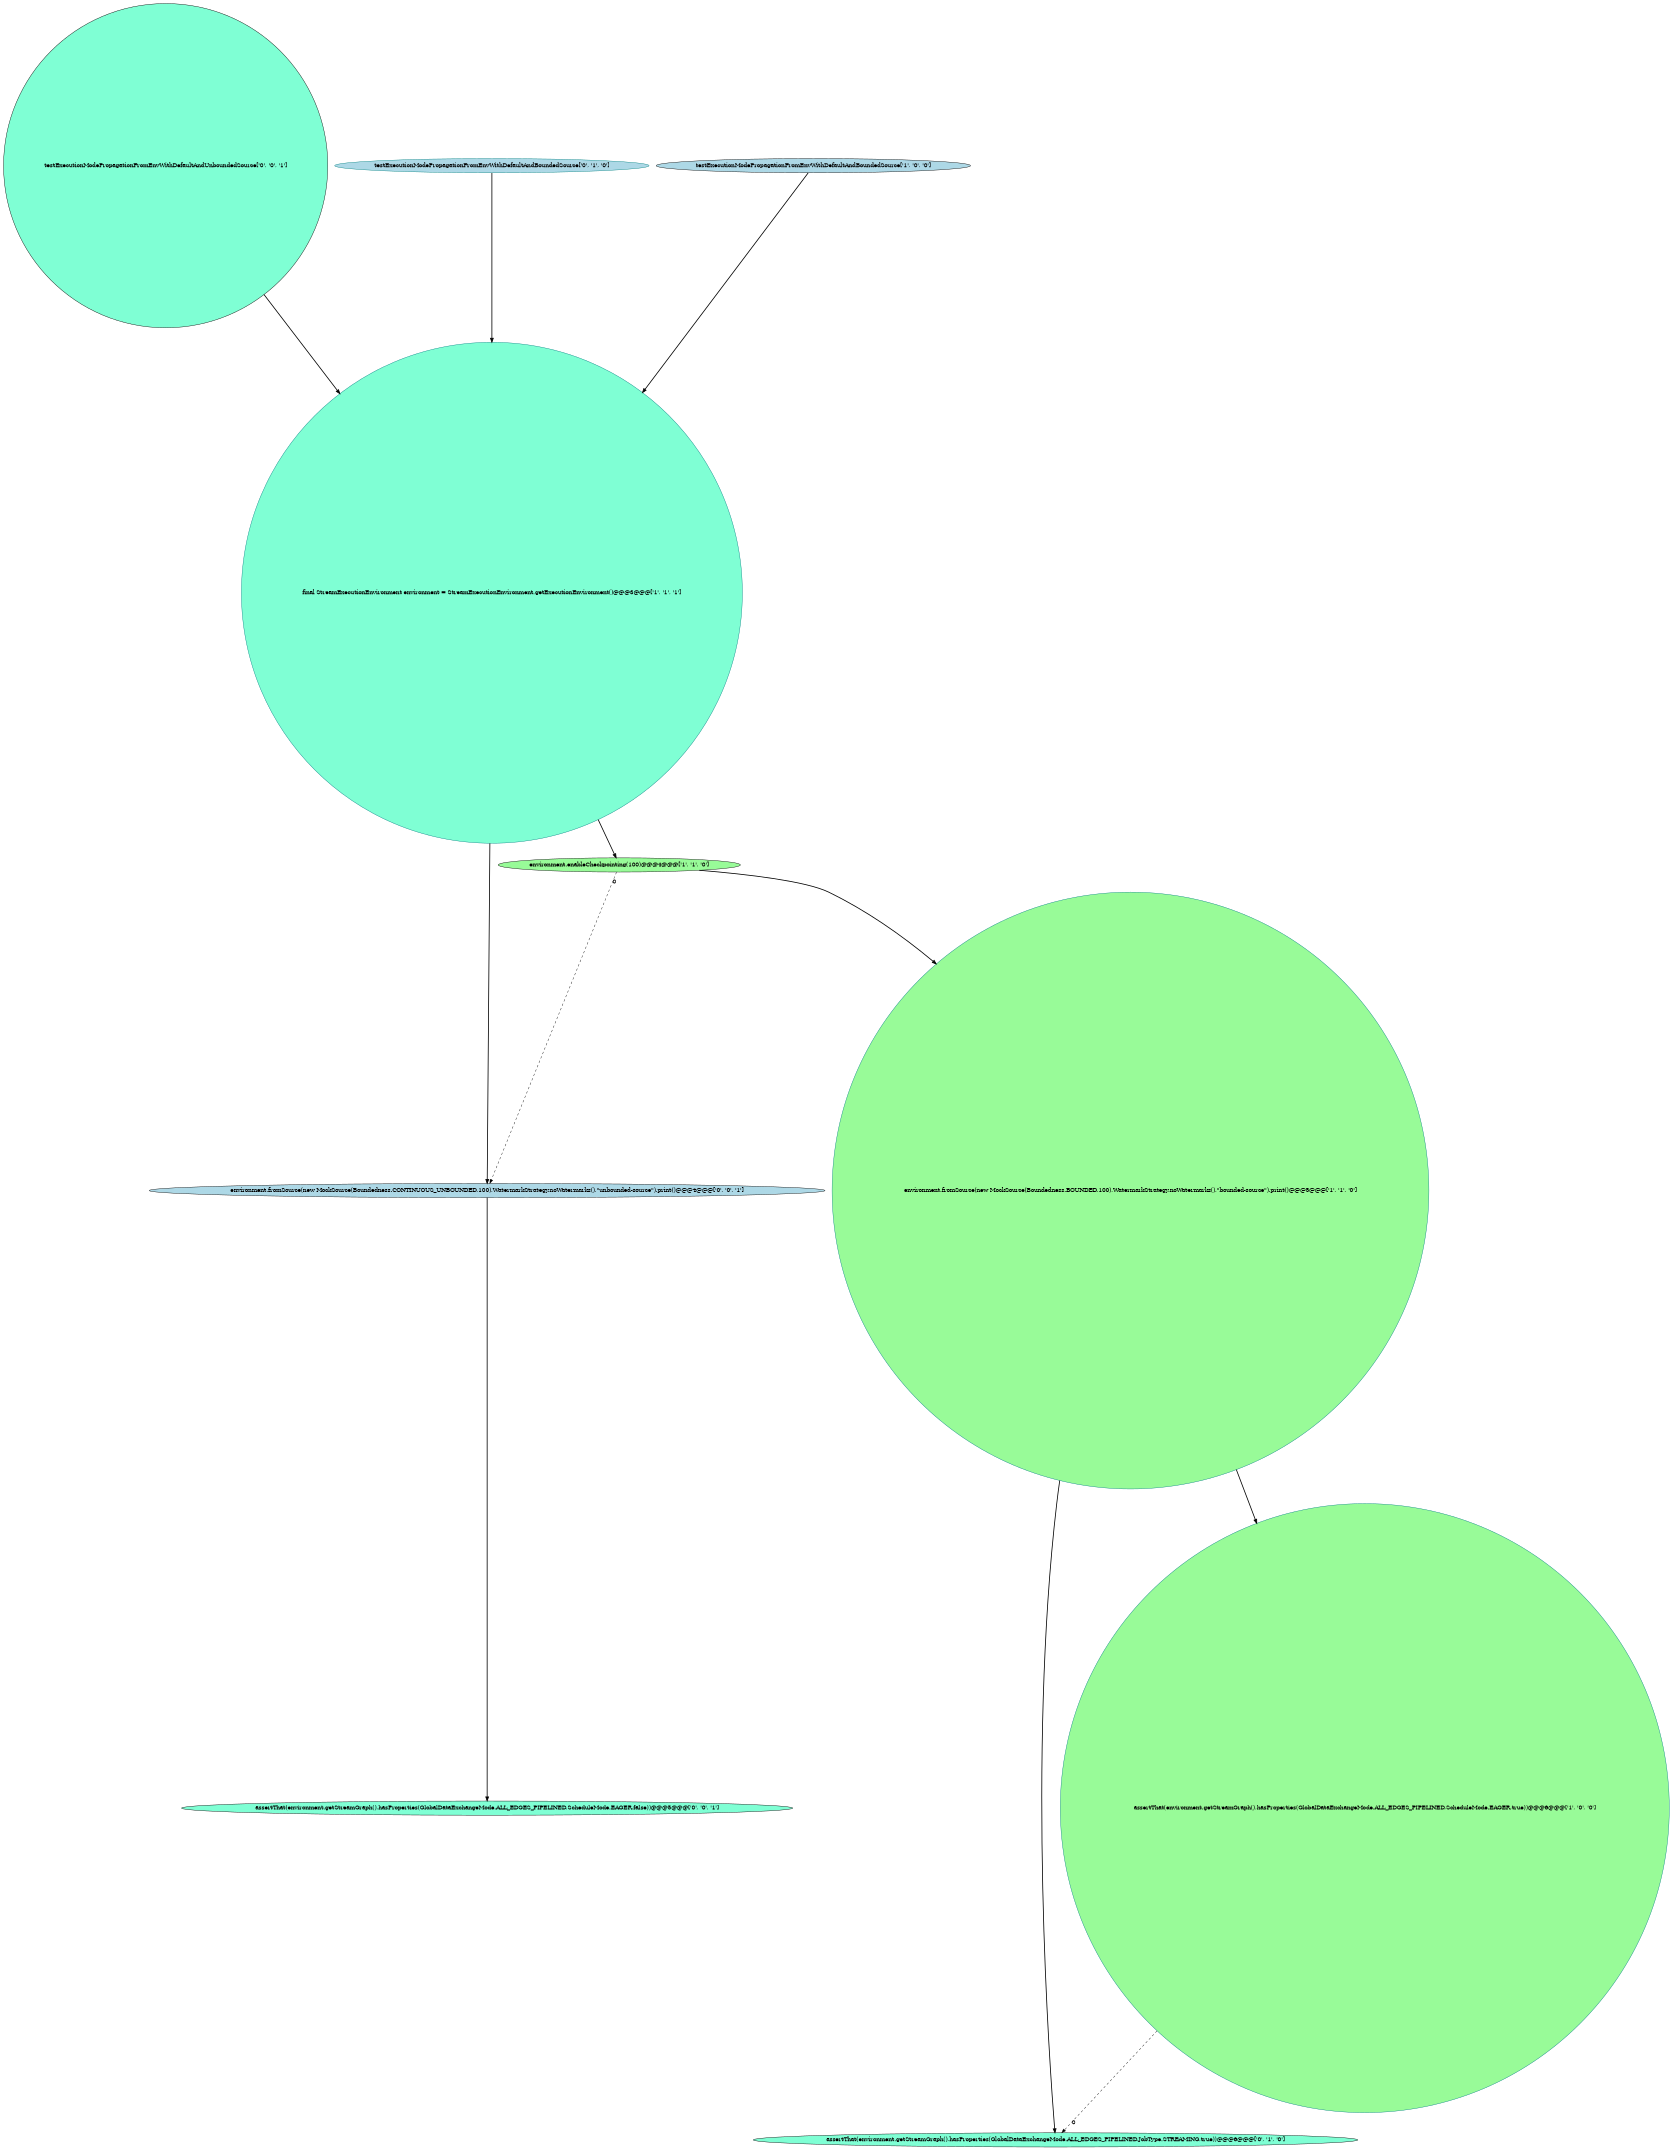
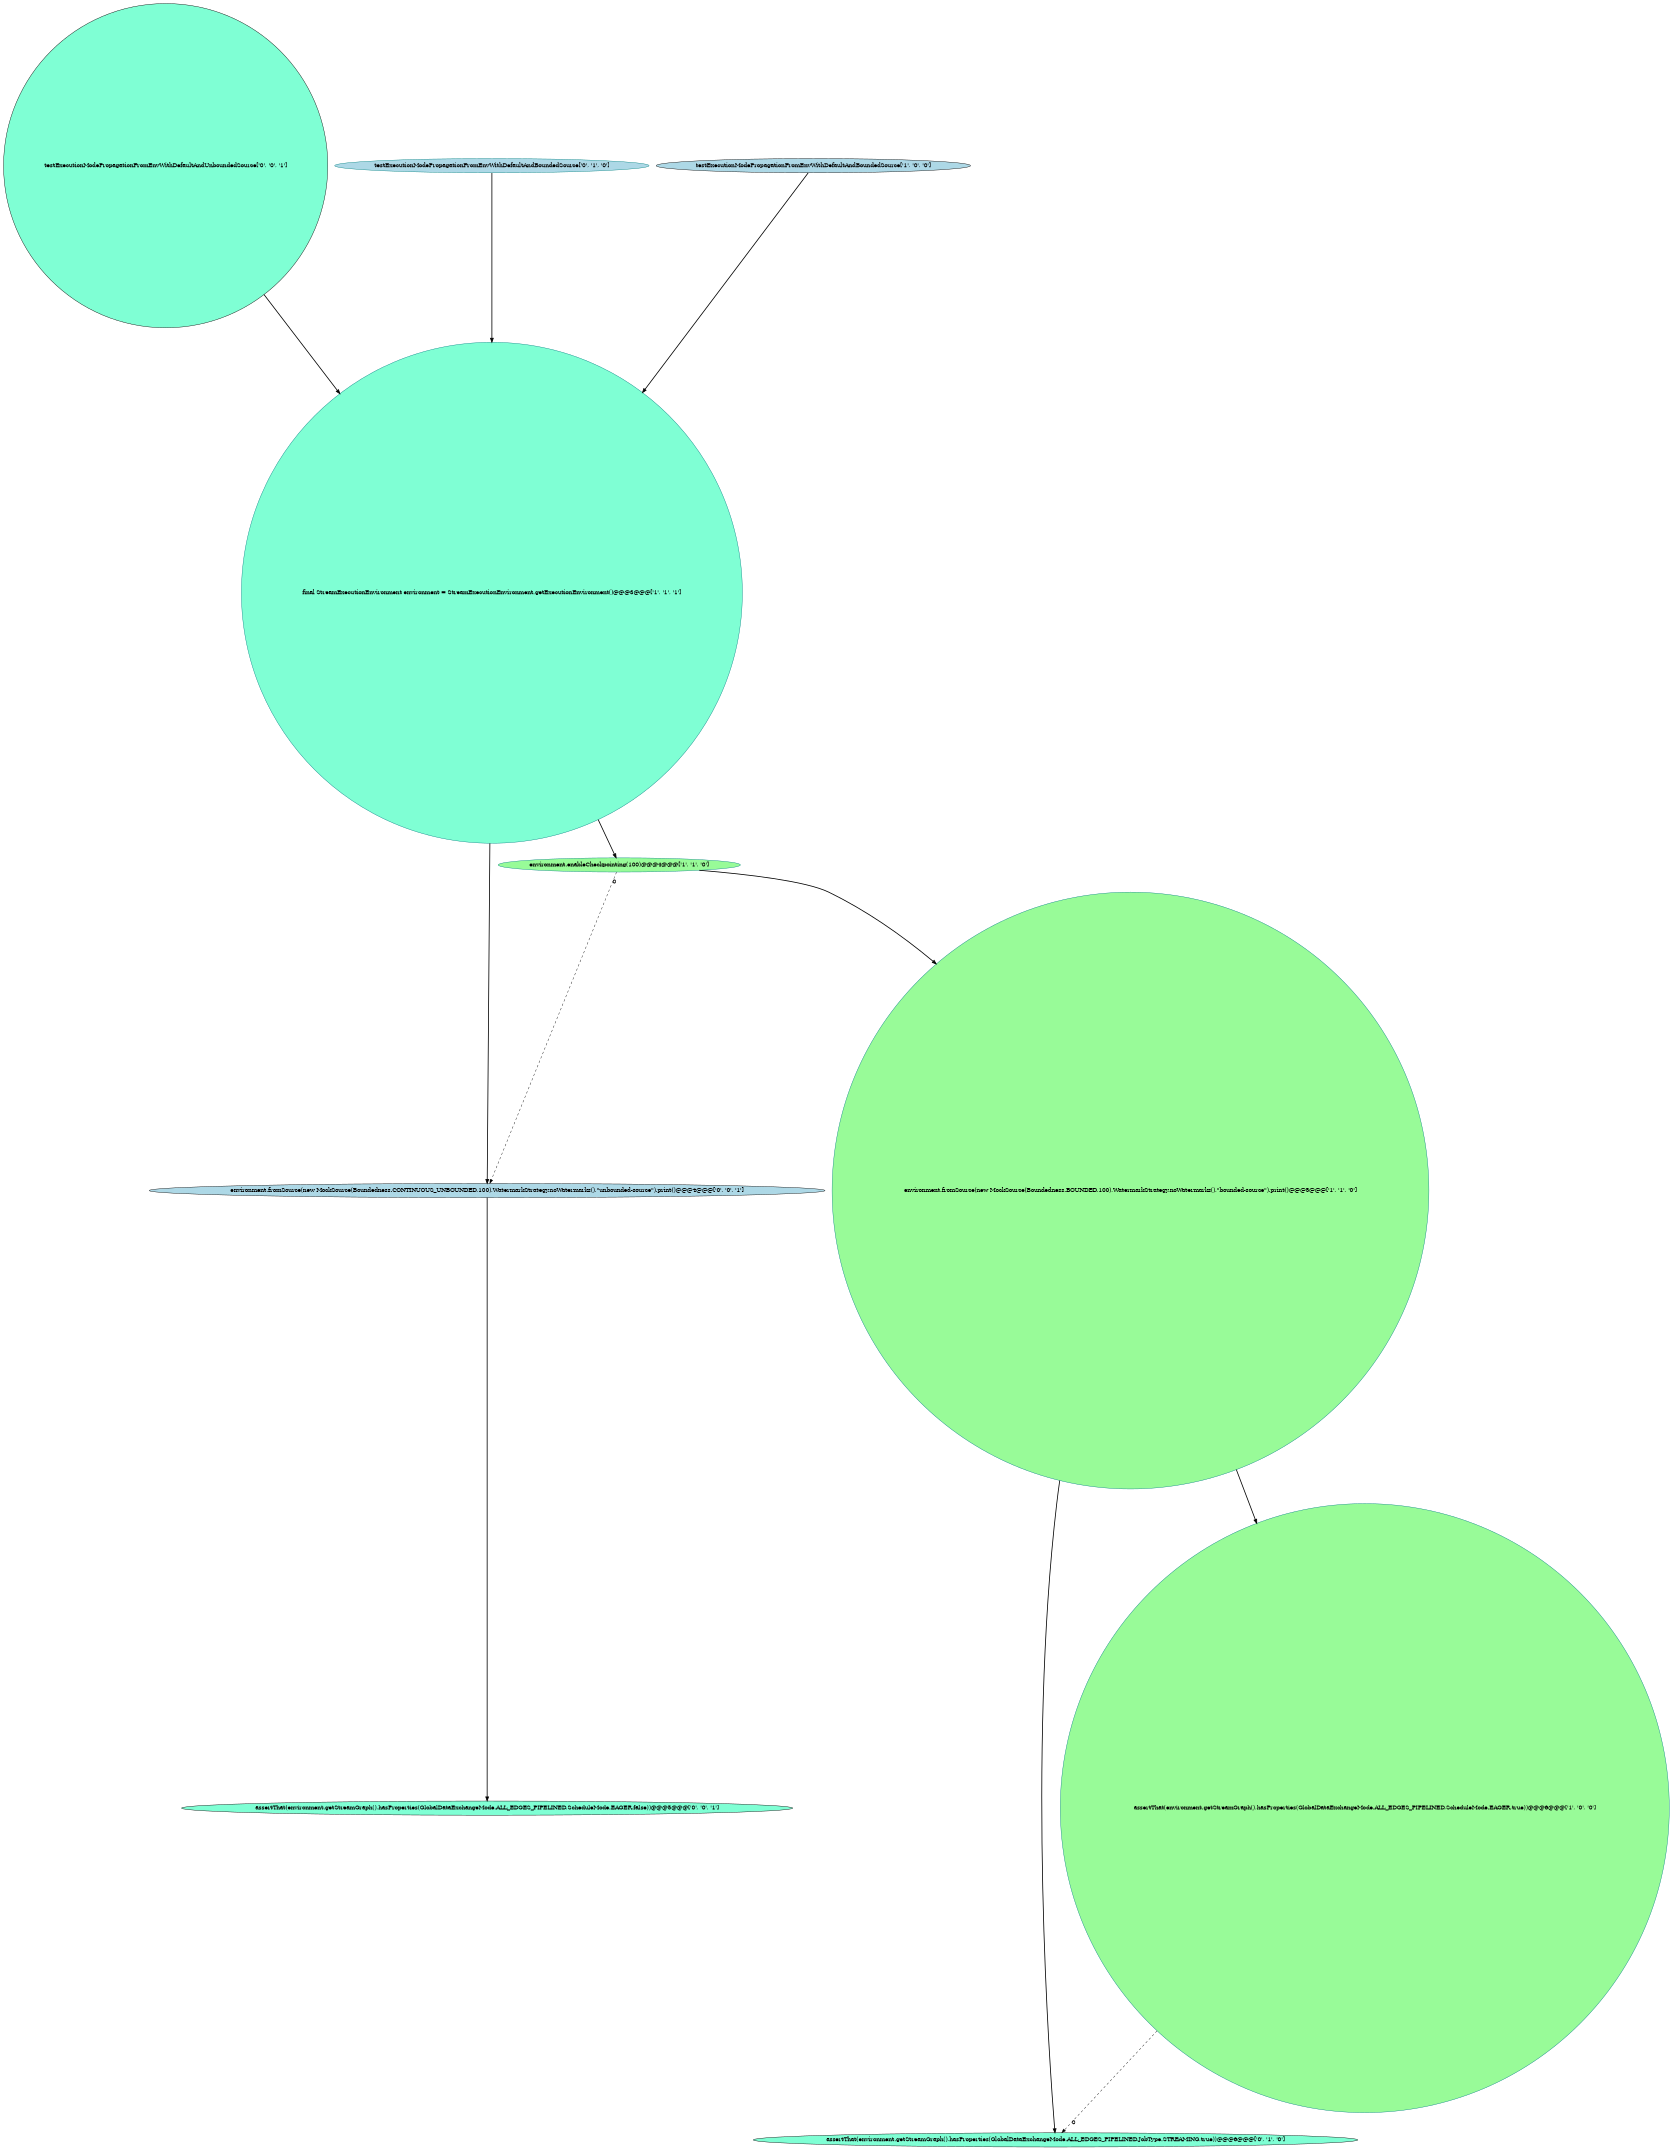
  digraph {
    node [fillcolor=aquamarine shape=ellipse style=filled color=black]
    edge [style=bold]
    n1 [label="testExecutionModePropagationFromEnvWithDefaultAndUnboundedSource['0', '0', '1']" shape=circle]
    n2 [label="final StreamExecutionEnvironment environment = StreamExecutionEnvironment.getExecutionEnvironment()@@@3@@@['1', '1', '1']" shape=circle color=teal]
    n3 [label="assertThat(environment.getStreamGraph(),hasProperties(GlobalDataExchangeMode.ALL_EDGES_PIPELINED,JobType.STREAMING,true))@@@6@@@['0', '1', '0']"]
    n4 [fillcolor=lightblue label="testExecutionModePropagationFromEnvWithDefaultAndBoundedSource['0', '1', '0']" color=teal]
    n5 [fillcolor=palegreen label="environment.fromSource(new MockSource(Boundedness.BOUNDED,100),WatermarkStrategy.noWatermarks(),\"bounded-source\").print()@@@5@@@['1', '1', '0']" shape=circle color=teal]
    n6 [fillcolor=palegreen label="assertThat(environment.getStreamGraph(),hasProperties(GlobalDataExchangeMode.ALL_EDGES_PIPELINED,ScheduleMode.EAGER,true))@@@6@@@['1', '0', '0']" shape=circle color=teal]
    n7 [label="assertThat(environment.getStreamGraph(),hasProperties(GlobalDataExchangeMode.ALL_EDGES_PIPELINED,ScheduleMode.EAGER,false))@@@5@@@['0', '0', '1']"]
    n8 [fillcolor=lightblue label="testExecutionModePropagationFromEnvWithDefaultAndBoundedSource['1', '0', '0']"]
    n9 [fillcolor=lightblue label="environment.fromSource(new MockSource(Boundedness.CONTINUOUS_UNBOUNDED,100),WatermarkStrategy.noWatermarks(),\"unbounded-source\").print()@@@4@@@['0', '0', '1']"]
-   n10 [fillcolor=palegreen label="environment.enableCheckpointing(100)@@@4@@@['1', '1', '0']"]
+   n10 [fillcolor=palegreen label="environment.enableCheckpointing(100)@@@4@@@['1', '1', '0']" color=teal]
    n1 -> n2
    n2 -> n9
    n2 -> n10
    n4 -> n2
    n5 -> n3
    n5 -> n6
    n6 -> n3 [label=0 style=dashed]
    n8 -> n2
    n9 -> n7
    n10 -> n5
    n10 -> n9 [label=0 style=dashed]
  }
